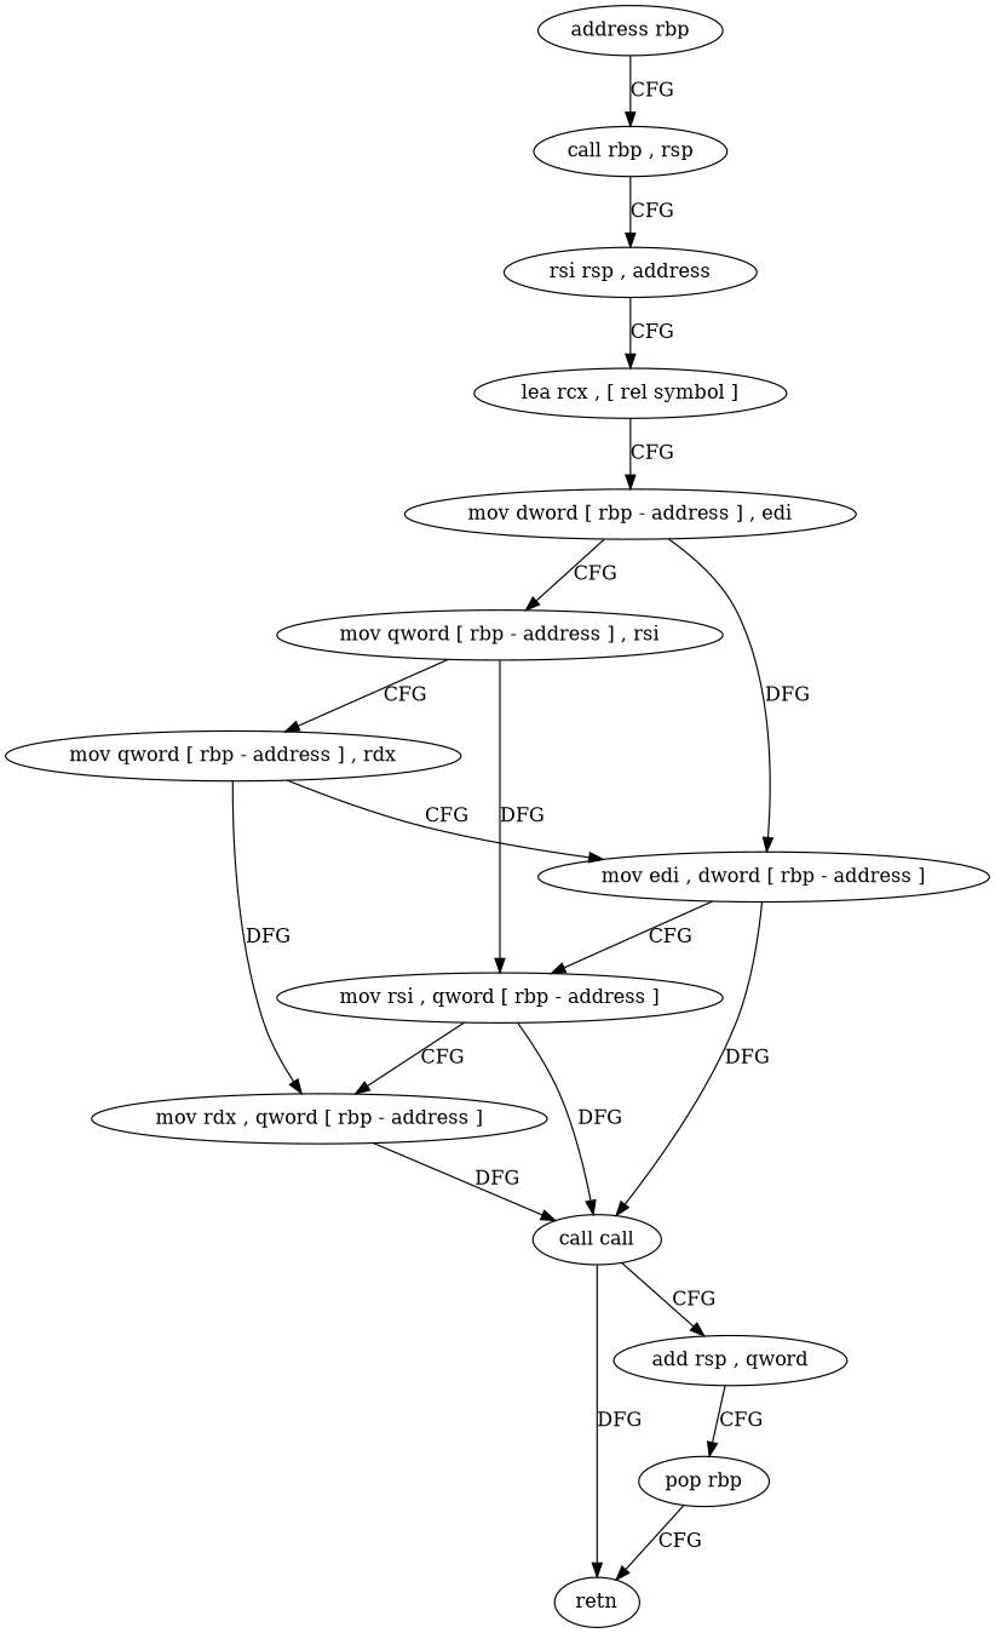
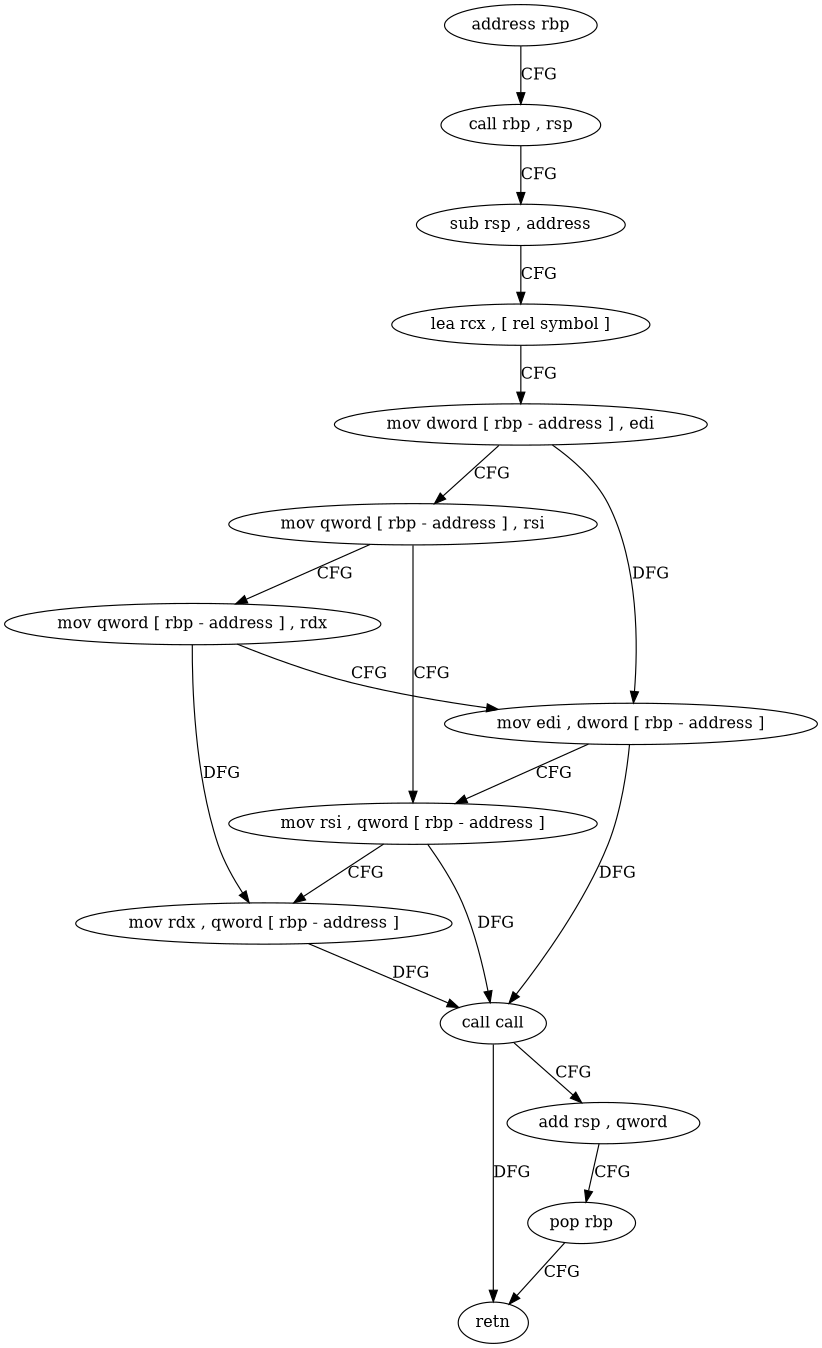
  digraph {
    n1 [label="address rbp"]
    n2 [label="call rbp , rsp"]
-   n3 [label="rsi rsp , address"]
+   n3 [label="sub rsp , address"]
    n4 [label="lea rcx , [ rel symbol ]"]
    n5 [label="mov dword [ rbp - address ] , edi"]
    n6 [label="mov qword [ rbp - address ] , rsi"]
    n7 [label="mov edi , dword [ rbp - address ]"]
    n8 [label="mov qword [ rbp - address ] , rdx"]
    n9 [label="mov rsi , qword [ rbp - address ]"]
    n10 [label="call call"]
    n11 [label="mov rdx , qword [ rbp - address ]"]
    n12 [label="add rsp , qword"]
    n13 [label=retn]
    n14 [label="pop rbp"]
    n1 -> n2 [label=CFG]
    n2 -> n3 [label=CFG]
    n3 -> n4 [label=CFG]
    n4 -> n5 [label=CFG]
    n5 -> n6 [label=CFG]
    n5 -> n7 [label=DFG]
    n6 -> n8 [label=CFG]
-   n6 -> n9 [label=DFG]
+   n6 -> n9 [label=CFG]
    n7 -> n9 [label=CFG]
    n7 -> n10 [label=DFG]
    n8 -> n7 [label=CFG]
    n8 -> n11 [label=DFG]
    n9 -> n10 [label=DFG]
    n9 -> n11 [label=CFG]
    n10 -> n12 [label=CFG]
    n10 -> n13 [label=DFG]
    n11 -> n10 [label=DFG]
    n12 -> n14 [label=CFG]
    n14 -> n13 [label=CFG]
  }
